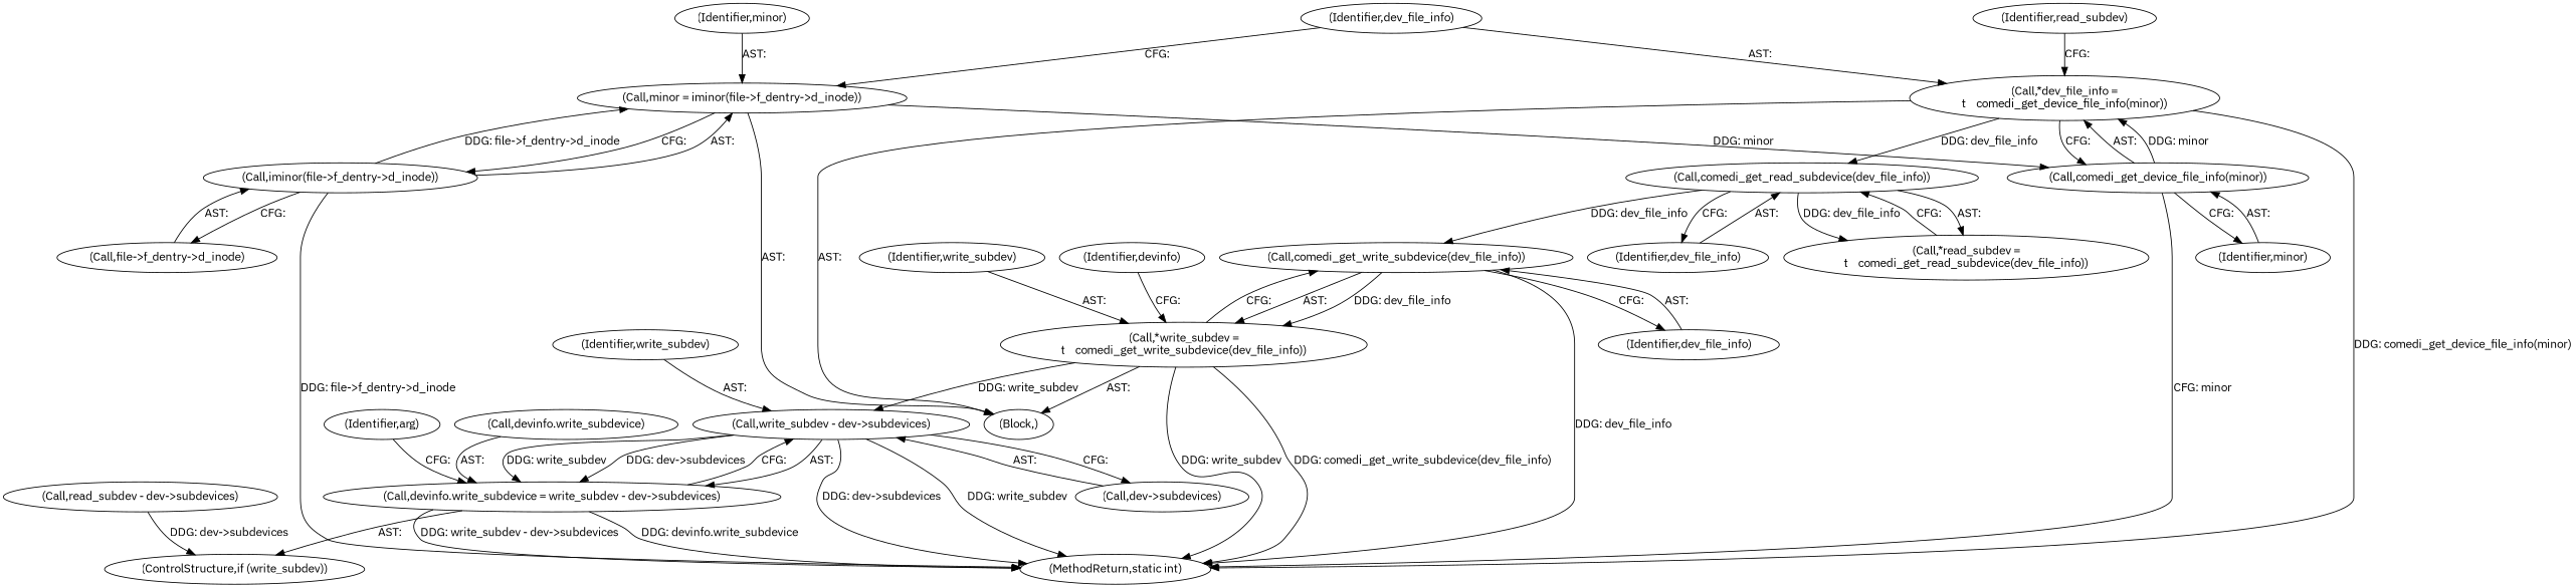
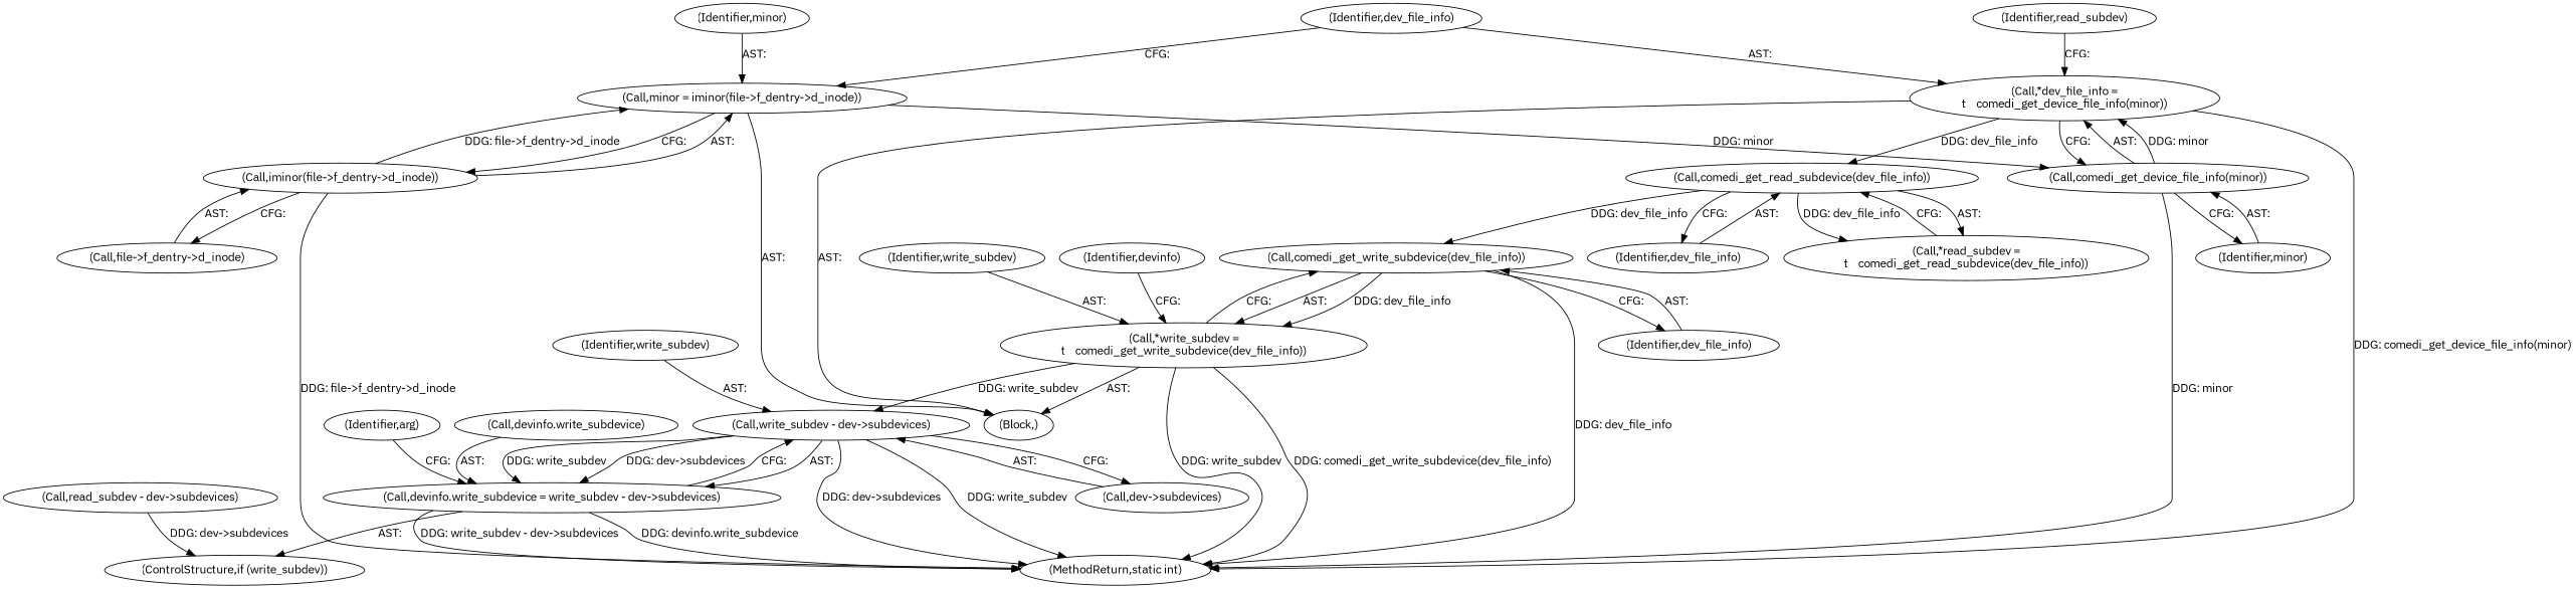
  digraph {
    fontname="IBM Plex Sans"
    node [fontname="IBM Plex Sans"]
    edge [fontname="IBM Plex Sans"]
    n1 [label="(Call,comedi_get_write_subdevice(dev_file_info))"]
    n2 [label="(Call,*write_subdev =\n\t    comedi_get_write_subdevice(dev_file_info))"]
    n3 [label="(Identifier,dev_file_info)"]
    n4 [label="(MethodReturn,static int)"]
    n5 [label="(Block,)"]
    n6 [label="(Call,write_subdev - dev->subdevices)"]
    n7 [label="(Call,comedi_get_read_subdevice(dev_file_info))"]
    n8 [label="(Identifier,dev_file_info)"]
    n9 [label="(Call,*read_subdev =\n\t    comedi_get_read_subdevice(dev_file_info))"]
    n10 [label="(Call,*dev_file_info =\n\t    comedi_get_device_file_info(minor))"]
    n11 [label="(Call,comedi_get_device_file_info(minor))"]
    n12 [label="(Identifier,minor)"]
    n13 [label="(Call,minor = iminor(file->f_dentry->d_inode))"]
    n14 [label="(Call,iminor(file->f_dentry->d_inode))"]
    n15 [label="(Call,file->f_dentry->d_inode)"]
    n16 [label="(Call,devinfo.write_subdevice = write_subdev - dev->subdevices)"]
    n17 [label="(Call,dev->subdevices)"]
    n18 [label="(ControlStructure,if (write_subdev))"]
    n19 [label="(Call,read_subdev - dev->subdevices)"]
    n20 [label="(Identifier,read_subdev)"]
    n21 [label="(Identifier,arg)"]
    n22 [label="(Call,devinfo.write_subdevice)"]
    n23 [label="(Identifier,minor)"]
    n24 [label="(Identifier,write_subdev)"]
    n25 [label="(Identifier,devinfo)"]
    n26 [label="(Identifier,write_subdev)"]
    n27 [label="(Identifier,dev_file_info)"]
    n1 -> n2 [label="AST: "]
    n1 -> n2 [label="DDG: dev_file_info"]
    n1 -> n3 [label="CFG: "]
    n1 -> n4 [label="DDG: dev_file_info"]
    n2 -> n1 [label="CFG: "]
    n2 -> n4 [label="DDG: comedi_get_write_subdevice(dev_file_info)"]
    n2 -> n4 [label="DDG: write_subdev"]
    n2 -> n5 [label="AST: "]
    n2 -> n6 [label="DDG: write_subdev"]
    n3 -> n1 [label="AST: "]
    n6 -> n4 [label="DDG: dev->subdevices"]
    n6 -> n4 [label="DDG: write_subdev"]
    n6 -> n16 [label="AST: "]
    n6 -> n16 [label="DDG: write_subdev"]
    n6 -> n16 [label="DDG: dev->subdevices"]
    n6 -> n17 [label="CFG: "]
    n7 -> n1 [label="DDG: dev_file_info"]
    n7 -> n8 [label="CFG: "]
    n7 -> n9 [label="AST: "]
    n7 -> n9 [label="DDG: dev_file_info"]
    n8 -> n7 [label="AST: "]
    n9 -> n7 [label="CFG: "]
    n10 -> n4 [label="DDG: comedi_get_device_file_info(minor)"]
    n10 -> n5 [label="AST: "]
    n10 -> n7 [label="DDG: dev_file_info"]
    n10 -> n11 [label="CFG: "]
-   n11 -> n4 [label="CFG: minor"]
+   n11 -> n4 [label="DDG: minor"]
    n11 -> n10 [label="AST: "]
    n11 -> n10 [label="DDG: minor"]
    n11 -> n12 [label="CFG: "]
    n12 -> n11 [label="AST: "]
    n13 -> n5 [label="AST: "]
    n13 -> n11 [label="DDG: minor"]
    n13 -> n14 [label="CFG: "]
    n14 -> n4 [label="DDG: file->f_dentry->d_inode"]
    n14 -> n13 [label="AST: "]
    n14 -> n13 [label="DDG: file->f_dentry->d_inode"]
    n14 -> n15 [label="CFG: "]
    n15 -> n14 [label="AST: "]
    n16 -> n4 [label="DDG: devinfo.write_subdevice"]
    n16 -> n4 [label="DDG: write_subdev - dev->subdevices"]
    n16 -> n6 [label="CFG: "]
    n16 -> n18 [label="AST: "]
    n17 -> n6 [label="AST: "]
    n19 -> n18 [label="DDG: dev->subdevices"]
    n20 -> n10 [label="CFG: "]
    n21 -> n16 [label="CFG: "]
    n22 -> n16 [label="AST: "]
    n23 -> n13 [label="AST: "]
    n24 -> n6 [label="AST: "]
    n25 -> n2 [label="CFG: "]
    n26 -> n2 [label="AST: "]
    n27 -> n10 [label="AST: "]
    n27 -> n13 [label="CFG: "]
  }
